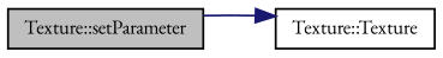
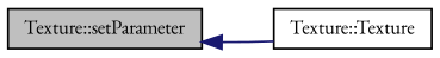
  digraph {
    rankdir=LR
    fontname="EB Garamond"
    node [color=black fontname="EB Garamond" fontsize=10 shape=record style=filled]
    n1 [fillcolor=grey75 fontcolor=black height=0.2 label="Texture::setParameter" width=0.4]
    n2 [fillcolor=white height=0.2 label="Texture::Texture" width=0.4]
-   n2 -> n1 [color=midnightblue dir=back fontname="EB Garamond" fontsize=10 labelfontname=Helvetica labelfontsize=10 style=solid]
+   n1 -> n2 [color=midnightblue dir=back fontname="EB Garamond" fontsize=10 labelfontname=Helvetica labelfontsize=10 style=solid]
  }
